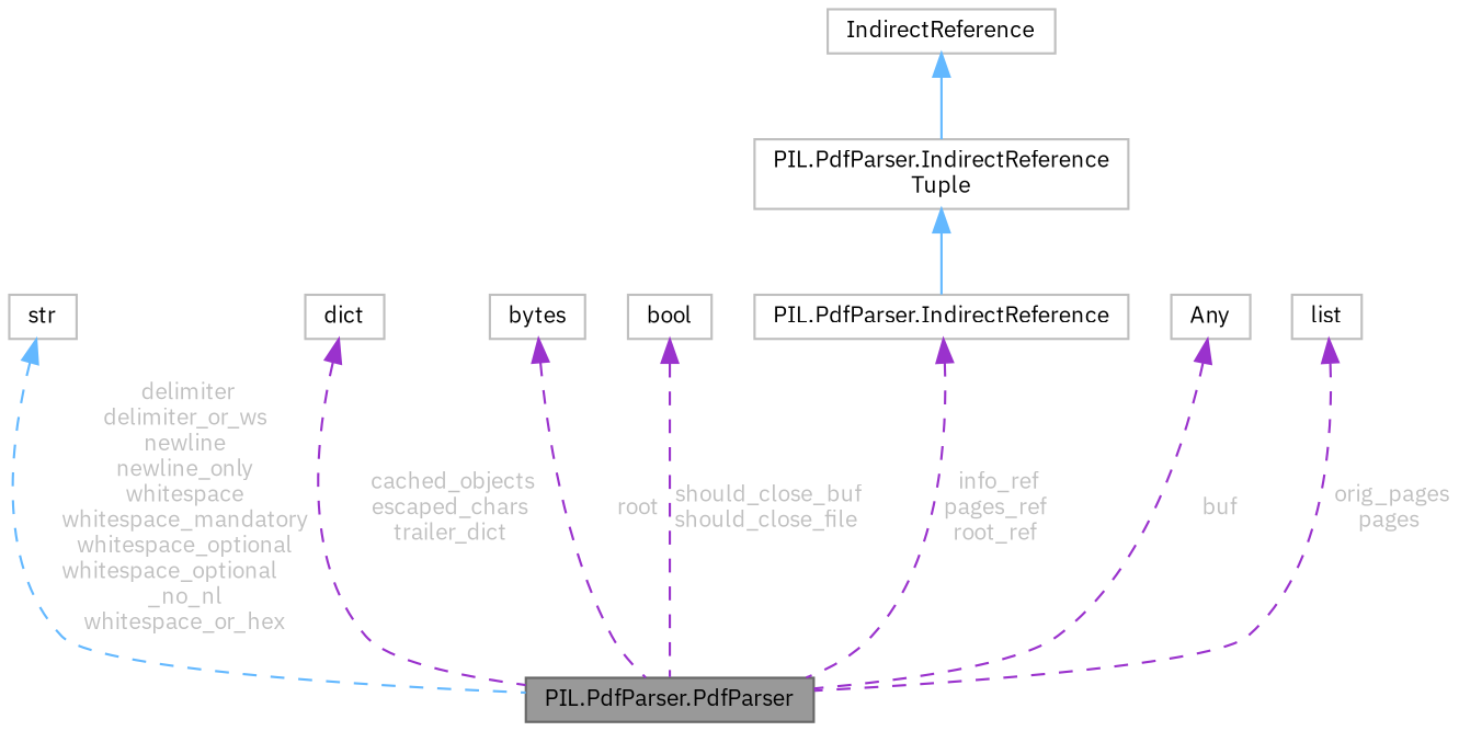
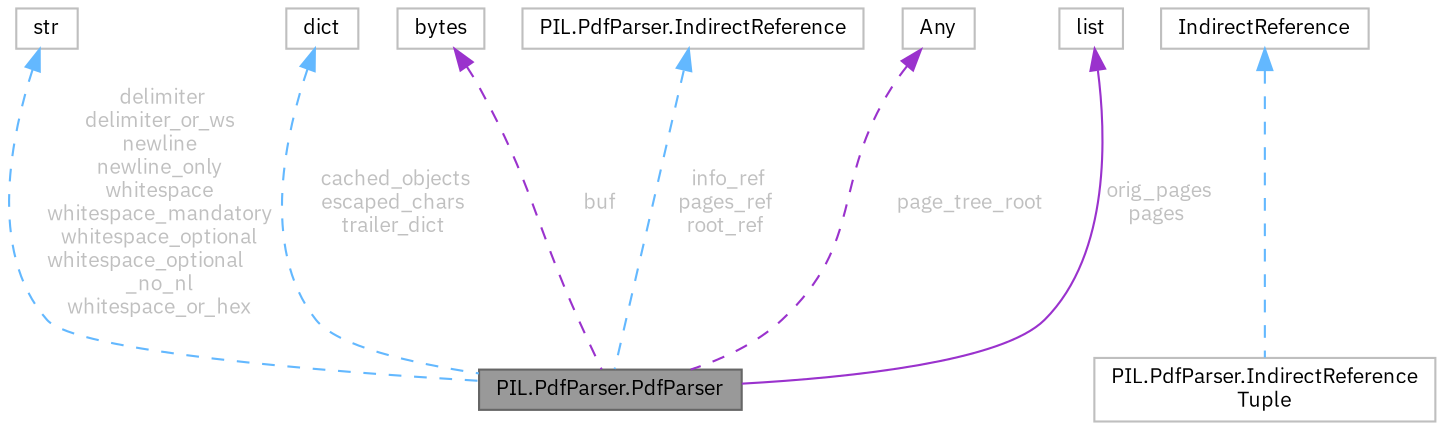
  digraph {
    fontname="IBM Plex Sans"
    node [color=grey75 fillcolor=white fontname="IBM Plex Sans" fontsize=10 shape=box style=filled]
    edge [color=darkorchid3 dir=back fontcolor=grey fontname="IBM Plex Sans" fontsize=10 labelfontname=Helvetica labelfontsize=10 style=dashed]
    n1 [color=gray40 fillcolor=grey60 fontcolor=black height=0.2 label="PIL.PdfParser.PdfParser" width=0.4]
    n2 [height=0.2 label=str width=0.4]
    n3 [height=0.2 label=dict width=0.4]
    n4 [height=0.2 label=bytes width=0.4]
-   n5 [height=0.2 label=bool width=0.4]
    n6 [height=0.2 label="PIL.PdfParser.IndirectReference" width=0.4]
    n7 [height=0.2 label="PIL.PdfParser.IndirectReference\lTuple" width=0.4]
    n8 [height=0.2 label=IndirectReference width=0.4]
    n9 [height=0.2 label=Any width=0.4]
    n10 [height=0.2 label=list width=0.4]
    n2 -> n1 [color=steelblue1 label=" delimiter\ndelimiter_or_ws\nnewline\nnewline_only\nwhitespace\nwhitespace_mandatory\nwhitespace_optional\nwhitespace_optional\l_no_nl\nwhitespace_or_hex"]
-   n3 -> n1 [label=" cached_objects\nescaped_chars\ntrailer_dict"]
-   n4 -> n1 [label=" root"]
-   n5 -> n1 [label=" should_close_buf\nshould_close_file"]
-   n6 -> n1 [label=" info_ref\npages_ref\nroot_ref"]
-   n7 -> n6 [color=steelblue1 style=solid fontcolor=""]
-   n8 -> n7 [color=steelblue1 style=solid fontcolor=""]
-   n9 -> n1 [label=" buf"]
-   n10 -> n1 [label=" orig_pages\npages"]
+   n3 -> n1 [color=steelblue1 label=" cached_objects\nescaped_chars\ntrailer_dict"]
+   n4 -> n1 [label=" buf"]
+   n6 -> n1 [color=steelblue1 label=" info_ref\npages_ref\nroot_ref"]
+   n8 -> n7 [color=steelblue1 fontcolor=""]
+   n9 -> n1 [label=" page_tree_root"]
+   n10 -> n1 [label=" orig_pages\npages" style=solid]
  }
